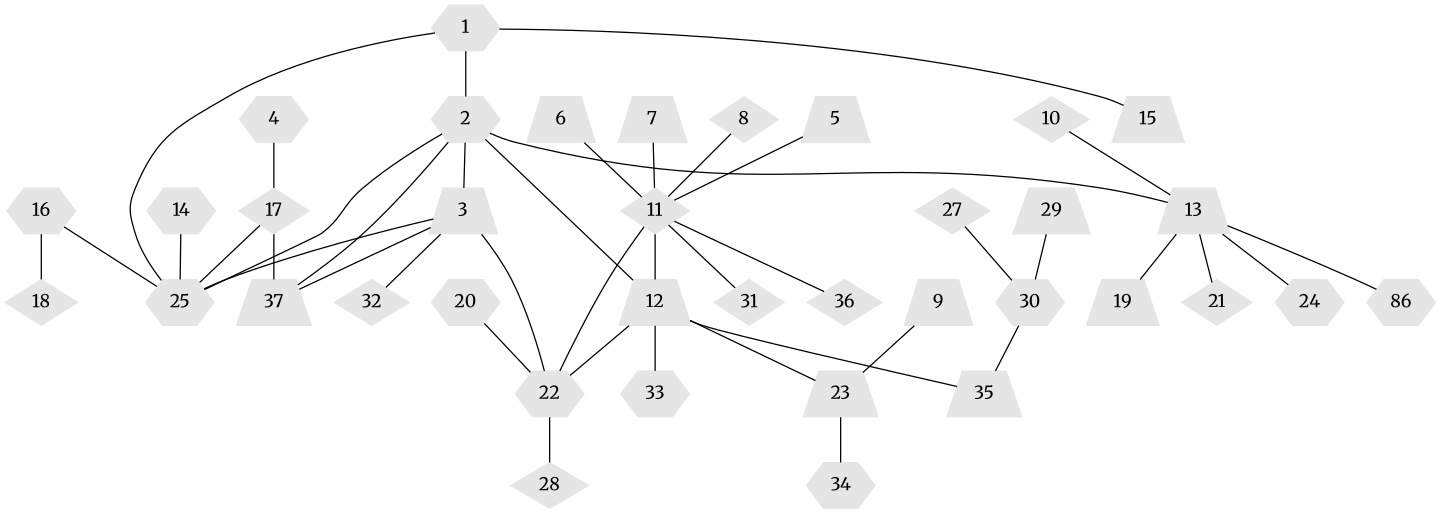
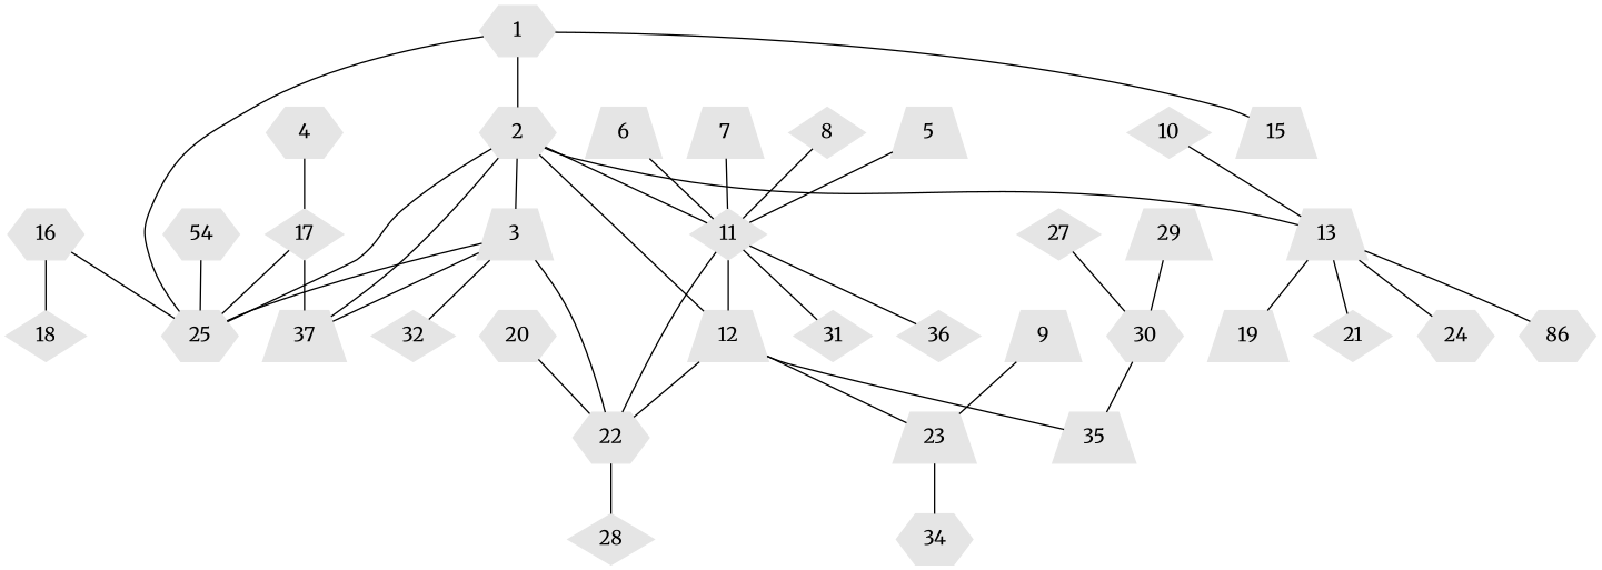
  graph {
    fontname=Merriweather
    node [color=gray90 fontname=Merriweather shape=hexagon style=filled]
    edge [fontname=Merriweather weight=1.0]
    1
    2
    15 [shape=trapezium]
    25
    3 [shape=trapezium]
    11 [shape=diamond]
    12 [shape=trapezium]
    13 [shape=trapezium]
    37 [shape=trapezium]
    22
    32 [shape=diamond]
    31 [shape=diamond]
    36 [shape=diamond]
    23 [shape=trapezium]
-   33
    35 [shape=trapezium]
    19 [shape=trapezium]
    21 [shape=diamond]
    24
    n20 [label=86]
    28 [shape=diamond]
    17 [shape=diamond]
    4
    5 [shape=trapezium]
    6 [shape=trapezium]
    7 [shape=trapezium]
    8 [shape=diamond]
    9 [shape=trapezium]
    34
    10 [shape=diamond]
-   14
+   14 [label=54]
    16
    18 [shape=diamond]
    20
    27 [shape=diamond]
    30
    29 [shape=trapezium]
    1 -- 2
    1 -- 15
    1 -- 25
    2 -- 25
    2 -- 3
+   2 -- 11
    2 -- 12
    2 -- 13
    2 -- 37
    3 -- 25
    3 -- 37
    3 -- 22
    3 -- 32
    11 -- 12
    11 -- 22
    11 -- 31
    11 -- 36
    12 -- 22
    12 -- 23
-   12 -- 33
    12 -- 35
    13 -- 19
    13 -- 21
    13 -- 24
    13 -- n20
    22 -- 28
    23 -- 34
    17 -- 25
    17 -- 37
    4 -- 17
    5 -- 11
    6 -- 11
    7 -- 11
    8 -- 11
    9 -- 23
    10 -- 13
    14 -- 25
    16 -- 25
    16 -- 18
    20 -- 22
    27 -- 30
    30 -- 35
    29 -- 30
  }
